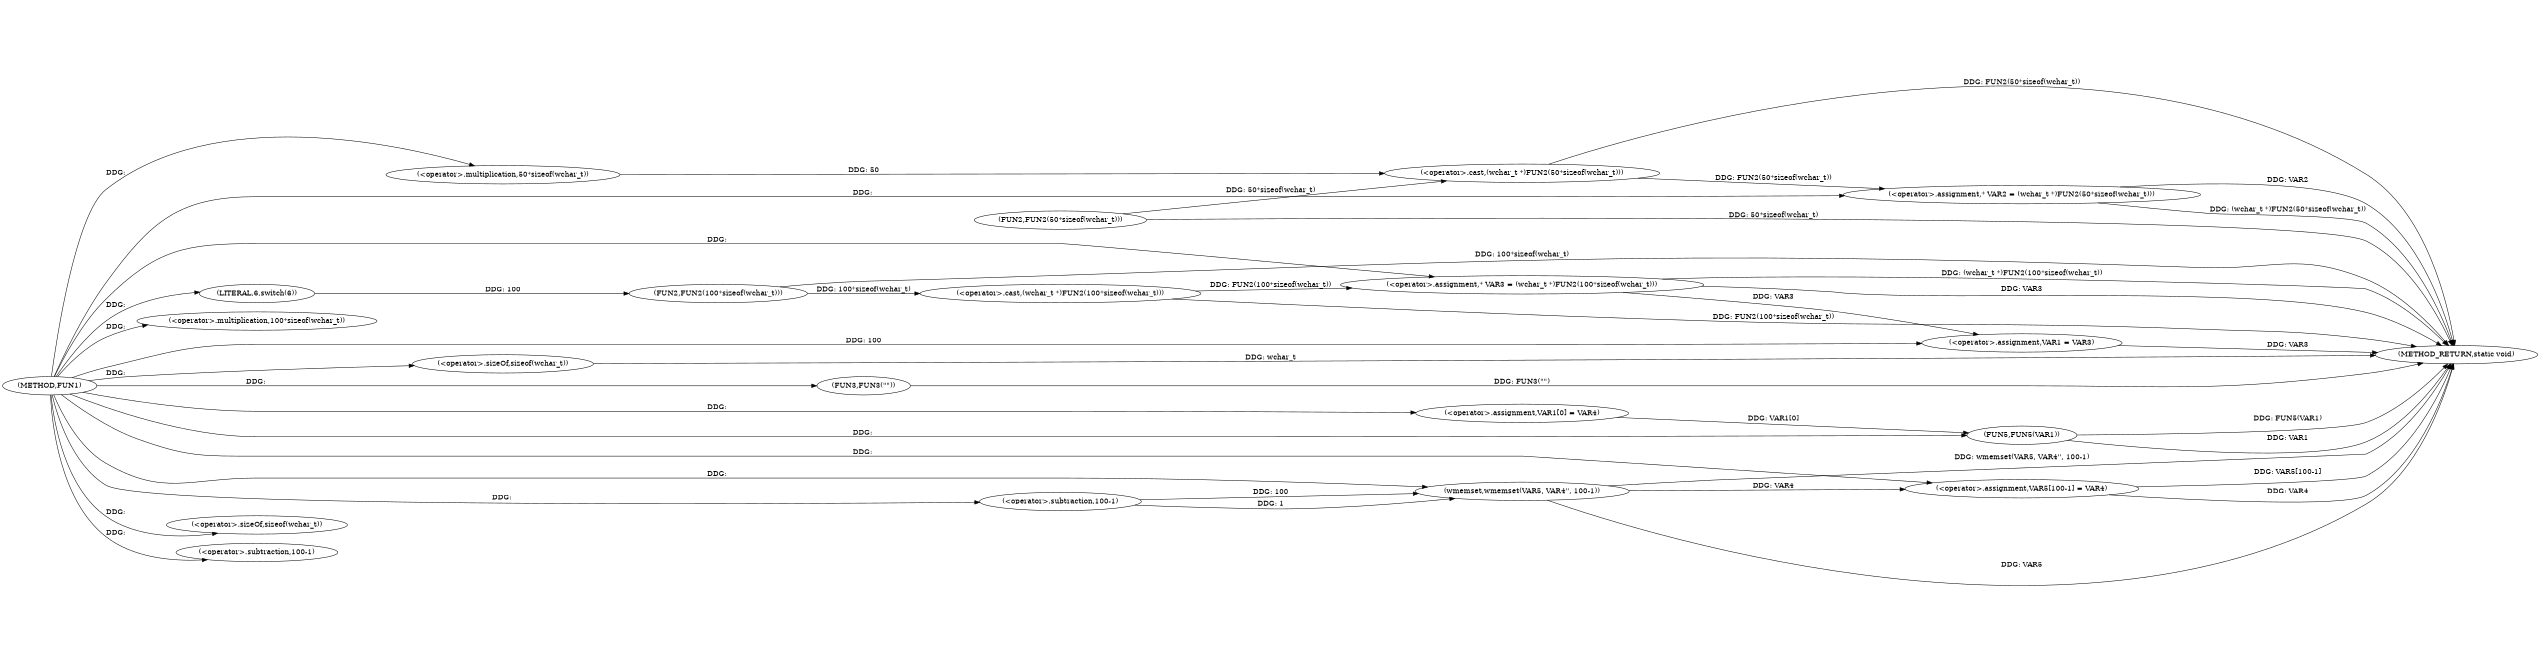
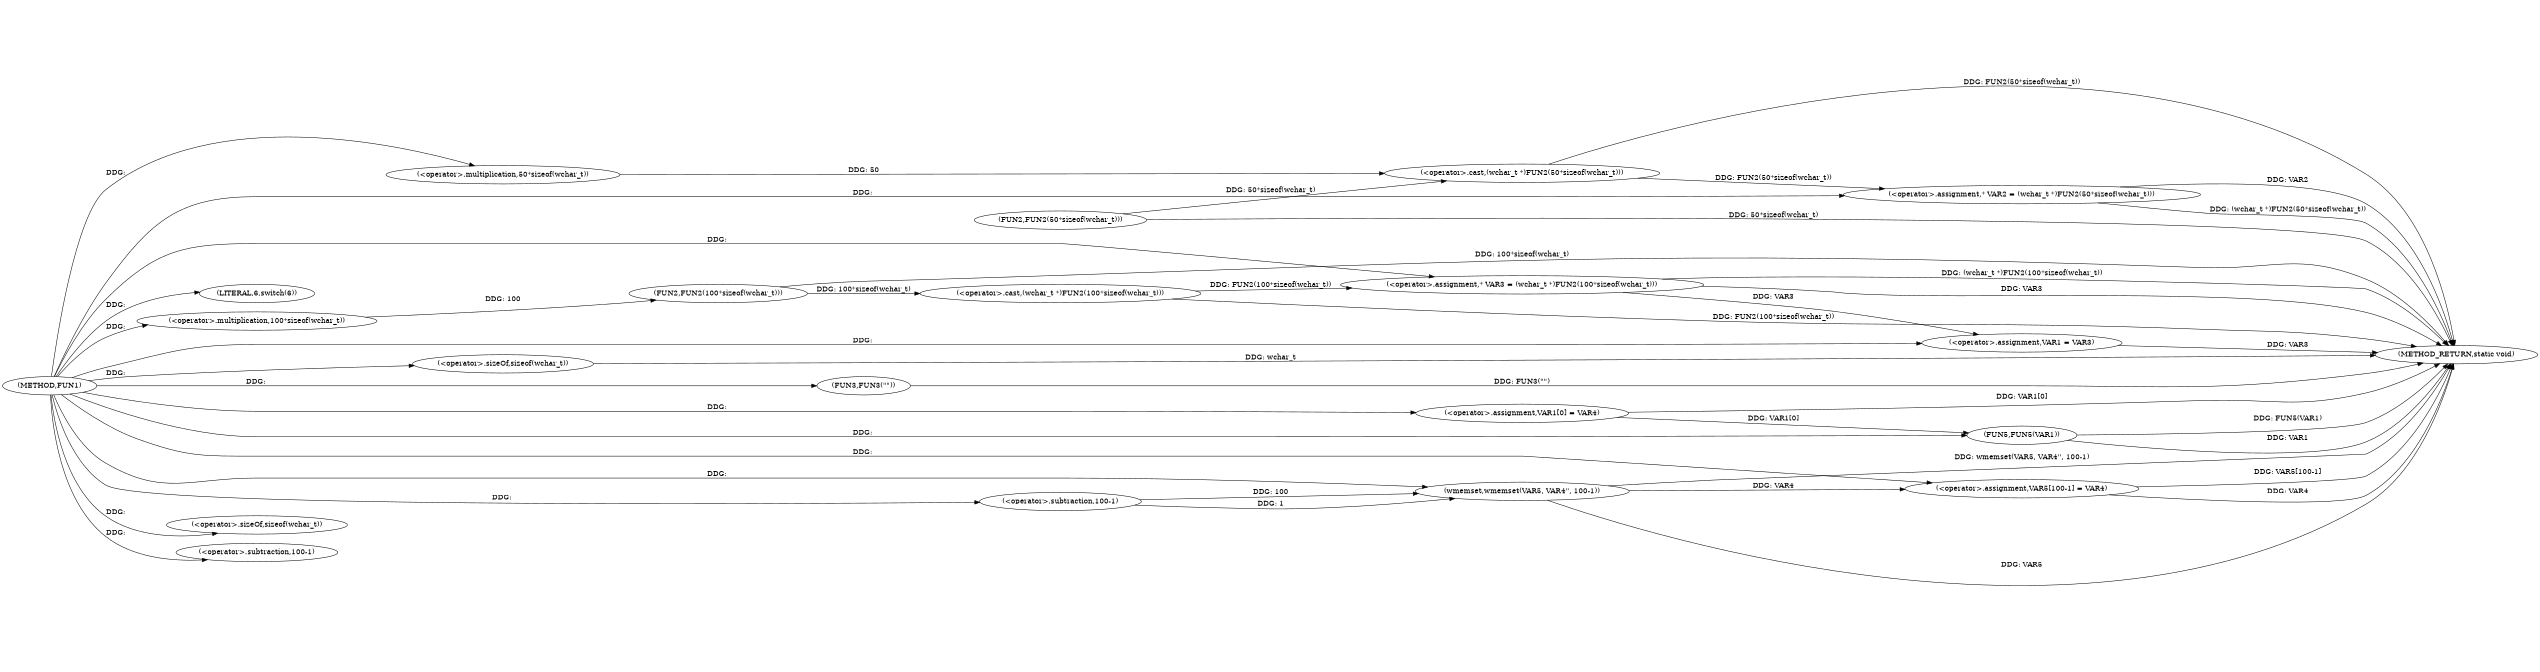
  digraph {
    rankdir=LR
    n1 [label="(METHOD,FUN1)"]
    n2 [label="(<operator>.assignment,* VAR2 = (wchar_t *)FUN2(50*sizeof(wchar_t)))"]
    n3 [label="(<operator>.multiplication,50*sizeof(wchar_t))"]
    n4 [label="(<operator>.sizeOf,sizeof(wchar_t))"]
    n5 [label="(<operator>.assignment,* VAR3 = (wchar_t *)FUN2(100*sizeof(wchar_t)))"]
    n6 [label="(<operator>.multiplication,100*sizeof(wchar_t))"]
    n7 [label="(<operator>.sizeOf,sizeof(wchar_t))"]
    n8 [label="(LITERAL,6,switch(6))"]
    n9 [label="(<operator>.assignment,VAR1 = VAR3)"]
    n10 [label="(<operator>.assignment,VAR1[0] = VAR4)"]
    n11 [label="(FUN3,FUN3(\"\"))"]
    n12 [label="(wmemset,wmemset(VAR5, VAR4'', 100-1))"]
    n13 [label="(<operator>.subtraction,100-1)"]
    n14 [label="(<operator>.assignment,VAR5[100-1] = VAR4)"]
    n15 [label="(<operator>.subtraction,100-1)"]
    n16 [label="(FUN5,FUN5(VAR1))"]
    n17 [label="(METHOD_RETURN,static void)"]
    n18 [label="(<operator>.cast,(wchar_t *)FUN2(50*sizeof(wchar_t)))"]
    n19 [label="(FUN2,FUN2(100*sizeof(wchar_t)))"]
    n20 [label="(FUN2,FUN2(50*sizeof(wchar_t)))"]
    n21 [label="(<operator>.cast,(wchar_t *)FUN2(100*sizeof(wchar_t)))"]
    n1 -> n2 [label="DDG: "]
    n1 -> n3 [label="DDG: "]
    n1 -> n4 [label="DDG: "]
    n1 -> n5 [label="DDG: "]
    n1 -> n6 [label="DDG: "]
    n1 -> n7 [label="DDG: "]
    n1 -> n8 [label="DDG: "]
-   n1 -> n9 [label="DDG: 100"]
+   n1 -> n9 [label="DDG: "]
    n1 -> n10 [label="DDG: "]
    n1 -> n11 [label="DDG: "]
    n1 -> n12 [label="DDG: "]
    n1 -> n13 [label="DDG: "]
    n1 -> n14 [label="DDG: "]
    n1 -> n15 [label="DDG: "]
    n1 -> n16 [label="DDG: "]
    n2 -> n17 [label="DDG: VAR2"]
    n2 -> n17 [label="DDG: (wchar_t *)FUN2(50*sizeof(wchar_t))"]
    n3 -> n18 [label="DDG: 50"]
    n5 -> n9 [label="DDG: VAR3"]
    n5 -> n17 [label="DDG: (wchar_t *)FUN2(100*sizeof(wchar_t))"]
    n5 -> n17 [label="DDG: VAR3"]
-   n8 -> n19 [label="DDG: 100"]
+   n6 -> n19 [label="DDG: 100"]
    n7 -> n17 [label="DDG: wchar_t"]
    n9 -> n17 [label="DDG: VAR3"]
    n10 -> n16 [label="DDG: VAR1[0]"]
+   n10 -> n17 [label="DDG: VAR1[0]"]
    n11 -> n17 [label="DDG: FUN3(\"\")"]
    n12 -> n14 [label="DDG: VAR4"]
    n12 -> n17 [label="DDG: wmemset(VAR5, VAR4'', 100-1)"]
    n12 -> n17 [label="DDG: VAR5"]
    n13 -> n12 [label="DDG: 100"]
    n13 -> n12 [label="DDG: 1"]
    n14 -> n17 [label="DDG: VAR4"]
    n14 -> n17 [label="DDG: VAR5[100-1]"]
    n16 -> n17 [label="DDG: VAR1"]
    n16 -> n17 [label="DDG: FUN5(VAR1)"]
    n18 -> n2 [label="DDG: FUN2(50*sizeof(wchar_t))"]
    n18 -> n17 [label="DDG: FUN2(50*sizeof(wchar_t))"]
    n19 -> n17 [label="DDG: 100*sizeof(wchar_t)"]
    n19 -> n21 [label="DDG: 100*sizeof(wchar_t)"]
    n20 -> n17 [label="DDG: 50*sizeof(wchar_t)"]
    n20 -> n18 [label="DDG: 50*sizeof(wchar_t)"]
    n21 -> n5 [label="DDG: FUN2(100*sizeof(wchar_t))"]
    n21 -> n17 [label="DDG: FUN2(100*sizeof(wchar_t))"]
  }
